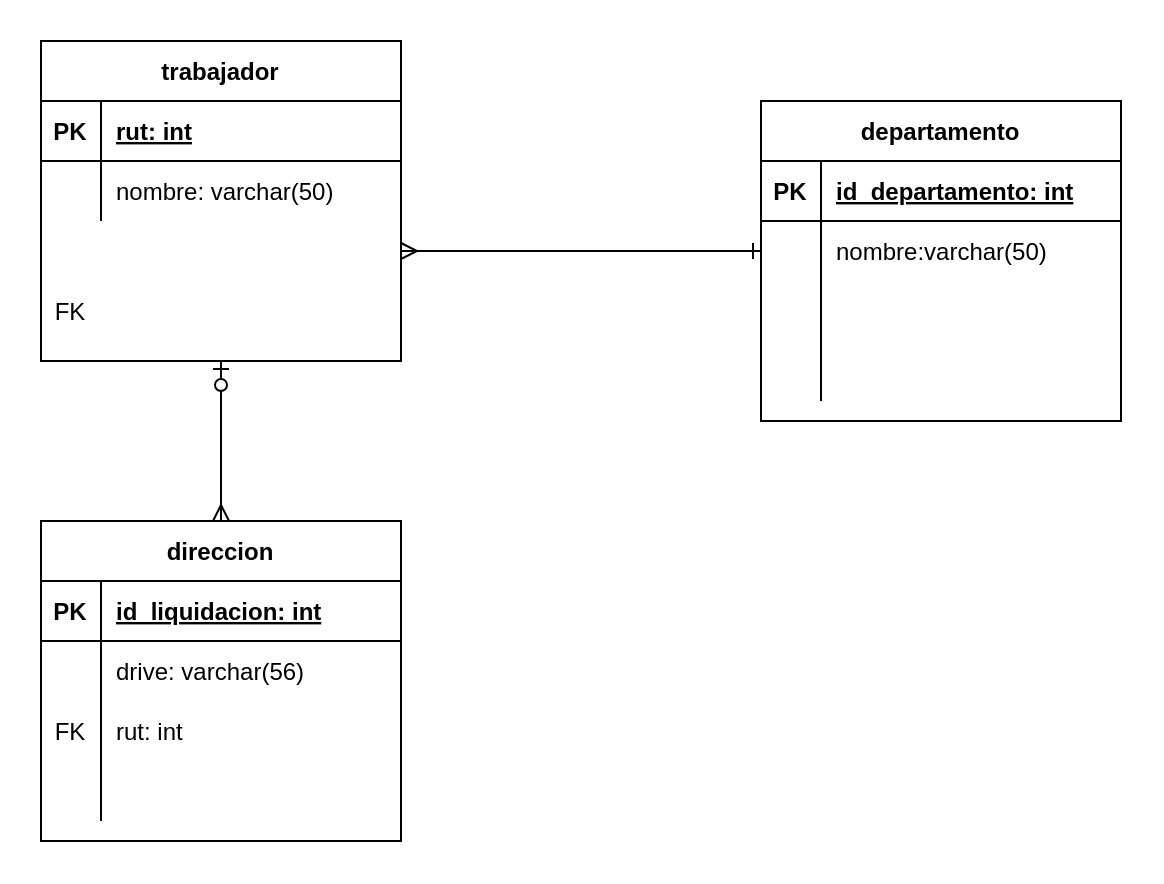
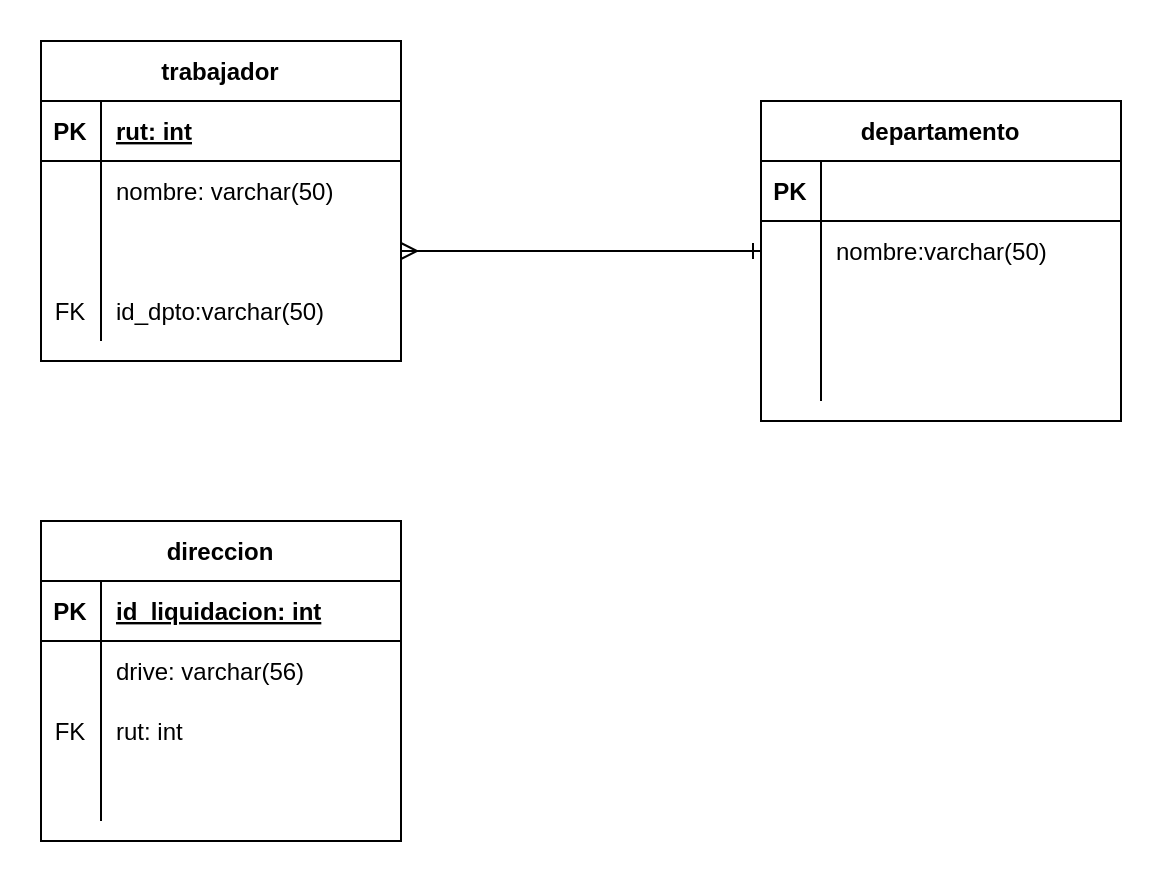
  <mxCell id="0" />
  <mxCell id="1" parent="0" />
  <mxCell id="2" value="trabajador" style="shape=table;startSize=30;container=1;collapsible=1;childLayout=tableLayout;fixedRows=1;rowLines=0;fontStyle=1;align=center;resizeLast=1;" vertex="1" parent="1"><mxGeometry x="20" y="20" width="180" height="160" as="geometry" /></mxCell>
  <mxCell id="3" value="" style="shape=partialRectangle;collapsible=0;dropTarget=0;pointerEvents=0;fillColor=none;top=0;left=0;bottom=1;right=0;points=[[0,0.5],[1,0.5]];portConstraint=eastwest;" vertex="1" parent="2"><mxGeometry y="30" width="180" height="30" as="geometry" /></mxCell>
  <mxCell id="4" value="PK" style="shape=partialRectangle;connectable=0;fillColor=none;top=0;left=0;bottom=0;right=0;fontStyle=1;overflow=hidden;" vertex="1" parent="3"><mxGeometry width="30" height="30" as="geometry" /></mxCell>
  <mxCell id="5" value="rut: int" style="shape=partialRectangle;connectable=0;fillColor=none;top=0;left=0;bottom=0;right=0;align=left;spacingLeft=6;fontStyle=5;overflow=hidden;" vertex="1" parent="3"><mxGeometry x="30" width="150" height="30" as="geometry" /></mxCell>
  <mxCell id="6" value="" style="shape=partialRectangle;collapsible=0;dropTarget=0;pointerEvents=0;fillColor=none;top=0;left=0;bottom=0;right=0;points=[[0,0.5],[1,0.5]];portConstraint=eastwest;" vertex="1" parent="2"><mxGeometry y="60" width="180" height="30" as="geometry" /></mxCell>
  <mxCell id="7" value="" style="shape=partialRectangle;connectable=0;fillColor=none;top=0;left=0;bottom=0;right=0;editable=1;overflow=hidden;" vertex="1" parent="6"><mxGeometry width="30" height="30" as="geometry" /></mxCell>
  <mxCell id="8" value="nombre: varchar(50)" style="shape=partialRectangle;connectable=0;fillColor=none;top=0;left=0;bottom=0;right=0;align=left;spacingLeft=6;overflow=hidden;" vertex="1" parent="6"><mxGeometry x="30" width="150" height="30" as="geometry" /></mxCell>
  <mxCell id="9" value="" style="shape=partialRectangle;collapsible=0;dropTarget=0;pointerEvents=0;fillColor=none;top=0;left=0;bottom=0;right=0;points=[[0,0.5],[1,0.5]];portConstraint=eastwest;" vertex="1" parent="2"><mxGeometry y="90" width="180" height="30" as="geometry" /></mxCell>
  <mxCell id="10" value="" style="shape=partialRectangle;connectable=0;fillColor=none;top=0;left=0;bottom=0;right=0;editable=1;overflow=hidden;" vertex="1" parent="9"><mxGeometry width="30" height="30" as="geometry" /></mxCell>
  <mxCell id="11" value="" style="shape=partialRectangle;collapsible=0;dropTarget=0;pointerEvents=0;fillColor=none;top=0;left=0;bottom=0;right=0;points=[[0,0.5],[1,0.5]];portConstraint=eastwest;" vertex="1" parent="2"><mxGeometry y="120" width="180" height="30" as="geometry" /></mxCell>
  <mxCell id="12" value="FK" style="shape=partialRectangle;connectable=0;fillColor=none;top=0;left=0;bottom=0;right=0;editable=1;overflow=hidden;" vertex="1" parent="11"><mxGeometry width="30" height="30" as="geometry" /></mxCell>
+ <mxCell id="13" value="id_dpto:varchar(50)" style="shape=partialRectangle;connectable=0;fillColor=none;top=0;left=0;bottom=0;right=0;align=left;spacingLeft=6;overflow=hidden;" vertex="1" parent="11"><mxGeometry x="30" width="150" height="30" as="geometry" /></mxCell>
  <mxCell id="14" value="direccion" style="shape=table;startSize=30;container=1;collapsible=1;childLayout=tableLayout;fixedRows=1;rowLines=0;fontStyle=1;align=center;resizeLast=1;" vertex="1" parent="1"><mxGeometry x="20" y="260" width="180" height="160" as="geometry" /></mxCell>
  <mxCell id="15" value="" style="shape=partialRectangle;collapsible=0;dropTarget=0;pointerEvents=0;fillColor=none;top=0;left=0;bottom=1;right=0;points=[[0,0.5],[1,0.5]];portConstraint=eastwest;" vertex="1" parent="14"><mxGeometry y="30" width="180" height="30" as="geometry" /></mxCell>
  <mxCell id="16" value="PK" style="shape=partialRectangle;connectable=0;fillColor=none;top=0;left=0;bottom=0;right=0;fontStyle=1;overflow=hidden;" vertex="1" parent="15"><mxGeometry width="30" height="30" as="geometry" /></mxCell>
  <mxCell id="17" value="id_liquidacion: int" style="shape=partialRectangle;connectable=0;fillColor=none;top=0;left=0;bottom=0;right=0;align=left;spacingLeft=6;fontStyle=5;overflow=hidden;" vertex="1" parent="15"><mxGeometry x="30" width="150" height="30" as="geometry" /></mxCell>
  <mxCell id="18" value="" style="shape=partialRectangle;collapsible=0;dropTarget=0;pointerEvents=0;fillColor=none;top=0;left=0;bottom=0;right=0;points=[[0,0.5],[1,0.5]];portConstraint=eastwest;" vertex="1" parent="14"><mxGeometry y="60" width="180" height="30" as="geometry" /></mxCell>
  <mxCell id="19" value="" style="shape=partialRectangle;connectable=0;fillColor=none;top=0;left=0;bottom=0;right=0;editable=1;overflow=hidden;" vertex="1" parent="18"><mxGeometry width="30" height="30" as="geometry" /></mxCell>
  <mxCell id="20" value="drive: varchar(56)" style="shape=partialRectangle;connectable=0;fillColor=none;top=0;left=0;bottom=0;right=0;align=left;spacingLeft=6;overflow=hidden;" vertex="1" parent="18"><mxGeometry x="30" width="150" height="30" as="geometry" /></mxCell>
  <mxCell id="21" value="" style="shape=partialRectangle;collapsible=0;dropTarget=0;pointerEvents=0;fillColor=none;top=0;left=0;bottom=0;right=0;points=[[0,0.5],[1,0.5]];portConstraint=eastwest;" vertex="1" parent="14"><mxGeometry y="90" width="180" height="30" as="geometry" /></mxCell>
  <mxCell id="22" value="FK" style="shape=partialRectangle;connectable=0;fillColor=none;top=0;left=0;bottom=0;right=0;editable=1;overflow=hidden;" vertex="1" parent="21"><mxGeometry width="30" height="30" as="geometry" /></mxCell>
  <mxCell id="23" value="rut: int" style="shape=partialRectangle;connectable=0;fillColor=none;top=0;left=0;bottom=0;right=0;align=left;spacingLeft=6;overflow=hidden;" vertex="1" parent="21"><mxGeometry x="30" width="150" height="30" as="geometry" /></mxCell>
  <mxCell id="24" value="" style="shape=partialRectangle;collapsible=0;dropTarget=0;pointerEvents=0;fillColor=none;top=0;left=0;bottom=0;right=0;points=[[0,0.5],[1,0.5]];portConstraint=eastwest;" vertex="1" parent="14"><mxGeometry y="120" width="180" height="30" as="geometry" /></mxCell>
  <mxCell id="25" value="" style="shape=partialRectangle;connectable=0;fillColor=none;top=0;left=0;bottom=0;right=0;editable=1;overflow=hidden;" vertex="1" parent="24"><mxGeometry width="30" height="30" as="geometry" /></mxCell>
  <mxCell id="26" value="" style="shape=partialRectangle;connectable=0;fillColor=none;top=0;left=0;bottom=0;right=0;align=left;spacingLeft=6;overflow=hidden;" vertex="1" parent="24"><mxGeometry x="30" width="150" height="30" as="geometry" /></mxCell>
  <mxCell id="27" value="departamento" style="shape=table;startSize=30;container=1;collapsible=1;childLayout=tableLayout;fixedRows=1;rowLines=0;fontStyle=1;align=center;resizeLast=1;" vertex="1" parent="1"><mxGeometry x="380" y="50" width="180" height="160" as="geometry" /></mxCell>
  <mxCell id="28" value="" style="shape=partialRectangle;collapsible=0;dropTarget=0;pointerEvents=0;fillColor=none;top=0;left=0;bottom=1;right=0;points=[[0,0.5],[1,0.5]];portConstraint=eastwest;" vertex="1" parent="27"><mxGeometry y="30" width="180" height="30" as="geometry" /></mxCell>
  <mxCell id="29" value="PK" style="shape=partialRectangle;connectable=0;fillColor=none;top=0;left=0;bottom=0;right=0;fontStyle=1;overflow=hidden;" vertex="1" parent="28"><mxGeometry width="30" height="30" as="geometry" /></mxCell>
- <mxCell id="30" value="id_departamento: int" style="shape=partialRectangle;connectable=0;fillColor=none;top=0;left=0;bottom=0;right=0;align=left;spacingLeft=6;fontStyle=5;overflow=hidden;" vertex="1" parent="28"><mxGeometry x="30" width="150" height="30" as="geometry" /></mxCell>
  <mxCell id="31" value="" style="shape=partialRectangle;collapsible=0;dropTarget=0;pointerEvents=0;fillColor=none;top=0;left=0;bottom=0;right=0;points=[[0,0.5],[1,0.5]];portConstraint=eastwest;" vertex="1" parent="27"><mxGeometry y="60" width="180" height="30" as="geometry" /></mxCell>
  <mxCell id="32" value="" style="shape=partialRectangle;connectable=0;fillColor=none;top=0;left=0;bottom=0;right=0;editable=1;overflow=hidden;" vertex="1" parent="31"><mxGeometry width="30" height="30" as="geometry" /></mxCell>
  <mxCell id="33" value="nombre:varchar(50)" style="shape=partialRectangle;connectable=0;fillColor=none;top=0;left=0;bottom=0;right=0;align=left;spacingLeft=6;overflow=hidden;" vertex="1" parent="31"><mxGeometry x="30" width="150" height="30" as="geometry" /></mxCell>
  <mxCell id="34" value="" style="shape=partialRectangle;collapsible=0;dropTarget=0;pointerEvents=0;fillColor=none;top=0;left=0;bottom=0;right=0;points=[[0,0.5],[1,0.5]];portConstraint=eastwest;" vertex="1" parent="27"><mxGeometry y="90" width="180" height="30" as="geometry" /></mxCell>
  <mxCell id="35" value="" style="shape=partialRectangle;connectable=0;fillColor=none;top=0;left=0;bottom=0;right=0;editable=1;overflow=hidden;" vertex="1" parent="34"><mxGeometry width="30" height="30" as="geometry" /></mxCell>
  <mxCell id="36" value="" style="shape=partialRectangle;connectable=0;fillColor=none;top=0;left=0;bottom=0;right=0;align=left;spacingLeft=6;overflow=hidden;" vertex="1" parent="34"><mxGeometry x="30" width="150" height="30" as="geometry" /></mxCell>
  <mxCell id="37" value="" style="shape=partialRectangle;collapsible=0;dropTarget=0;pointerEvents=0;fillColor=none;top=0;left=0;bottom=0;right=0;points=[[0,0.5],[1,0.5]];portConstraint=eastwest;" vertex="1" parent="27"><mxGeometry y="120" width="180" height="30" as="geometry" /></mxCell>
  <mxCell id="38" value="" style="shape=partialRectangle;connectable=0;fillColor=none;top=0;left=0;bottom=0;right=0;editable=1;overflow=hidden;" vertex="1" parent="37"><mxGeometry width="30" height="30" as="geometry" /></mxCell>
  <mxCell id="39" value="" style="shape=partialRectangle;connectable=0;fillColor=none;top=0;left=0;bottom=0;right=0;align=left;spacingLeft=6;overflow=hidden;" vertex="1" parent="37"><mxGeometry x="30" width="150" height="30" as="geometry" /></mxCell>
  <mxCell id="40" style="edgeStyle=orthogonalEdgeStyle;rounded=0;orthogonalLoop=1;jettySize=auto;html=1;exitX=1;exitY=0.5;exitDx=0;exitDy=0;entryX=0;entryY=0.5;entryDx=0;entryDy=0;endArrow=ERone;endFill=0;startArrow=ERmany;startFill=0;" edge="1" parent="1" source="9" target="31"><mxGeometry relative="1" as="geometry" /></mxCell>
- <mxCell id="41" style="edgeStyle=orthogonalEdgeStyle;rounded=0;orthogonalLoop=1;jettySize=auto;html=1;exitX=0.5;exitY=1;exitDx=0;exitDy=0;entryX=0.5;entryY=0;entryDx=0;entryDy=0;endArrow=ERmany;endFill=0;startArrow=ERzeroToOne;startFill=1;" edge="1" parent="1" source="2" target="14"><mxGeometry relative="1" as="geometry"><mxPoint x="130" y="194" as="sourcePoint" /><mxPoint x="230" y="164" as="targetPoint" /></mxGeometry></mxCell>
